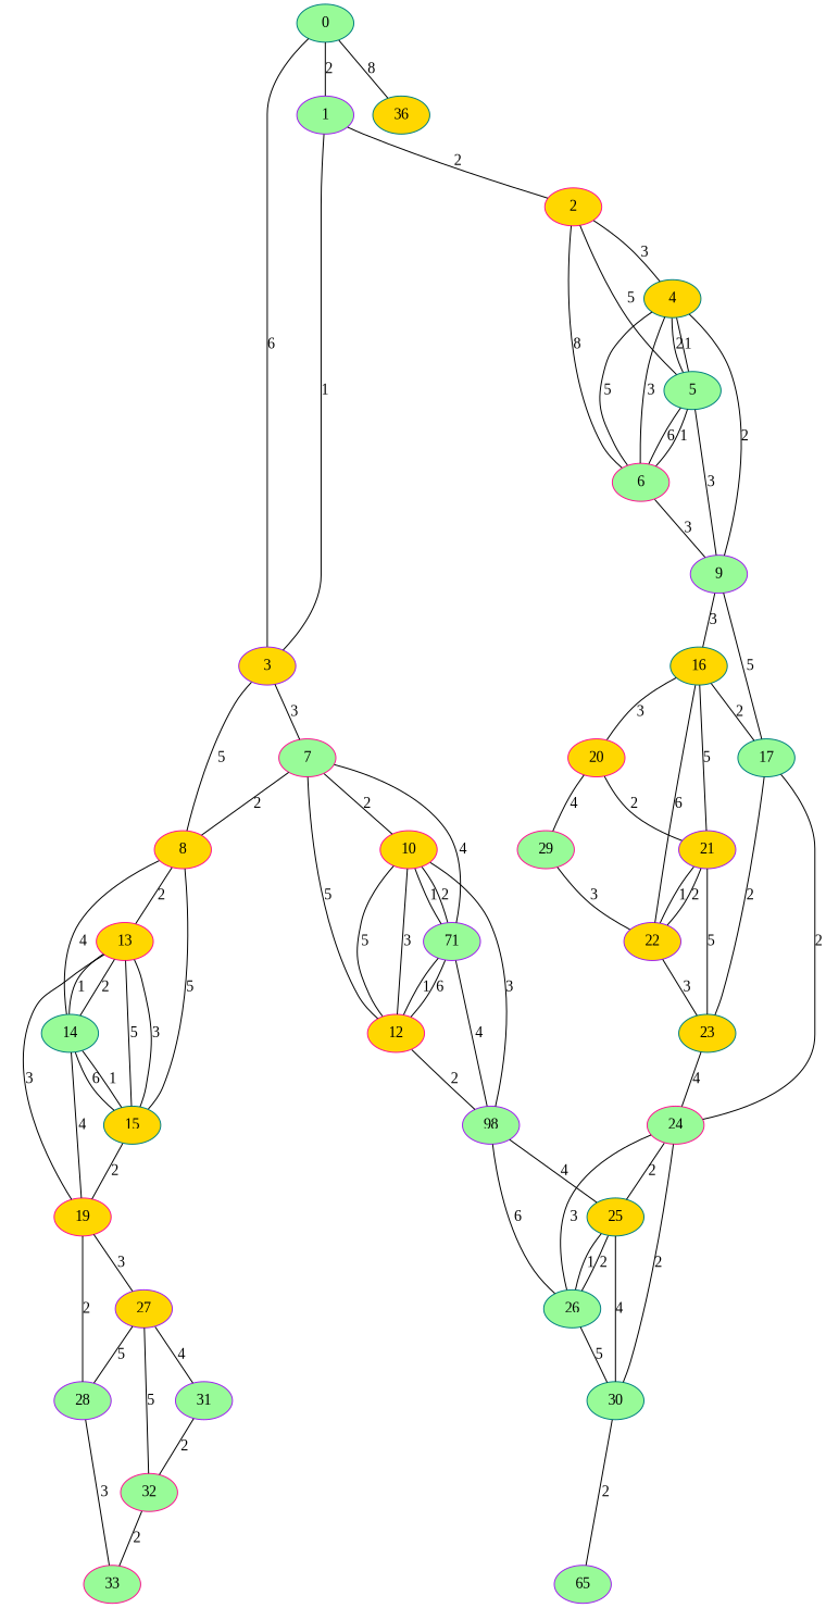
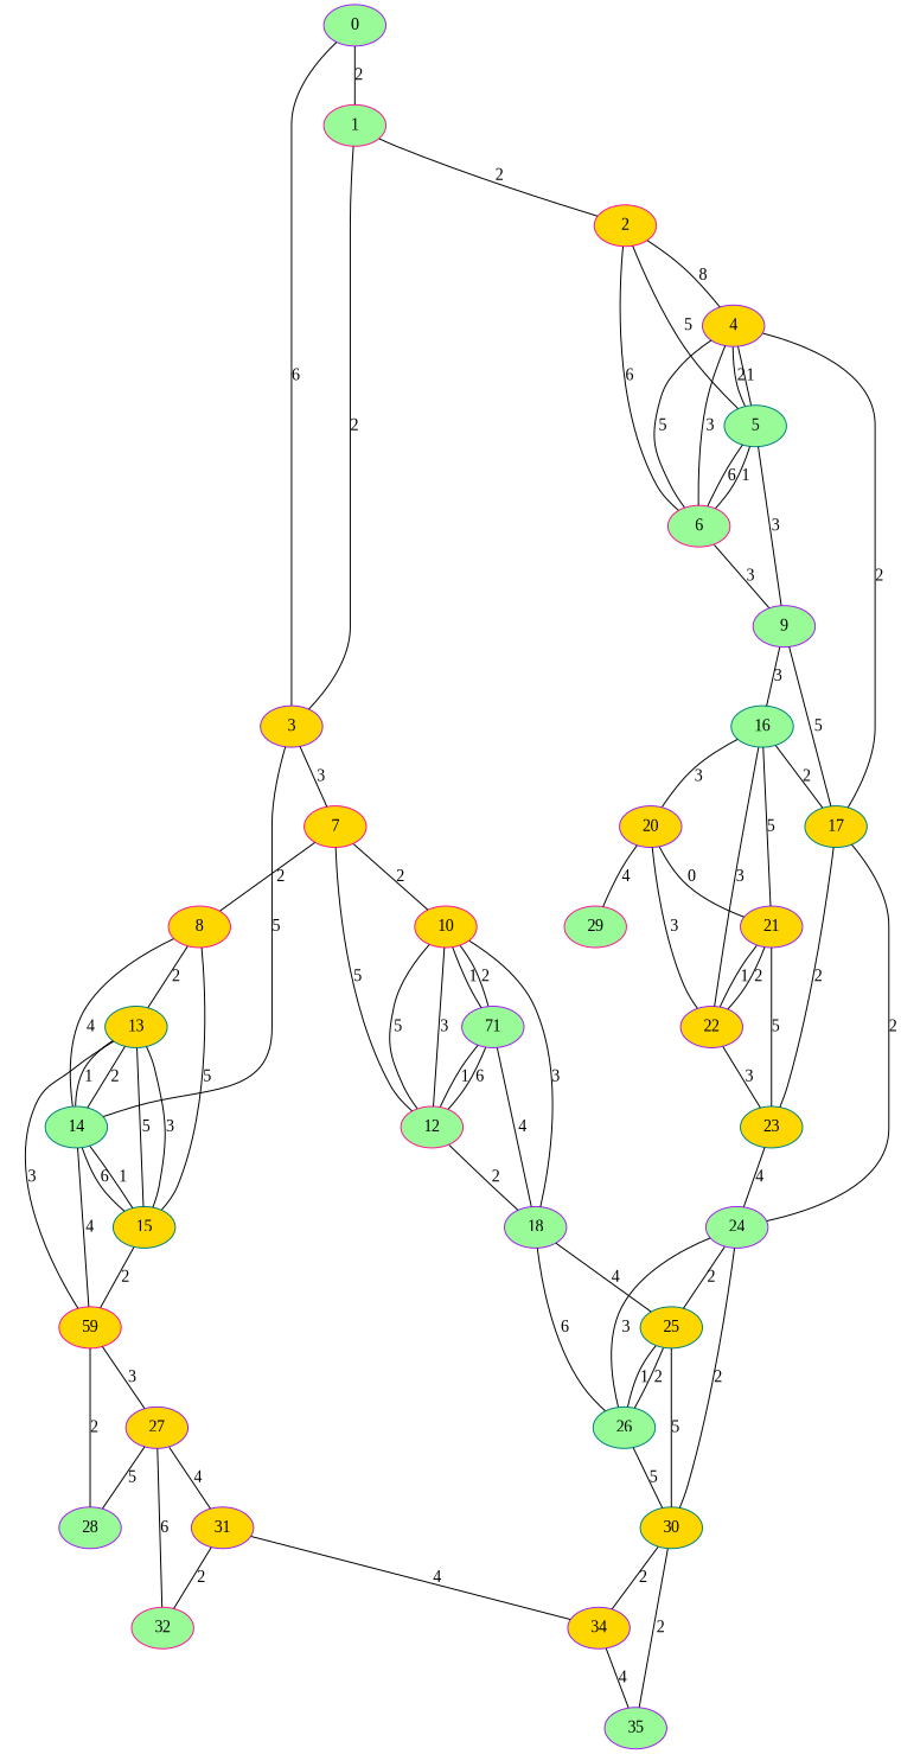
  graph {
    fontname="Liberation Serif"
    node [color=purple fillcolor=gold fontname="Liberation Serif" style=filled weight=1]
    edge [fontname="Liberation Serif"]
-   0 [color=teal fillcolor=palegreen]
-   1 [fillcolor=palegreen]
+   0 [fillcolor=palegreen]
+   1 [color=deeppink fillcolor=palegreen]
    3
-   36 [color=teal weight=4]
    2 [color=deeppink]
-   7 [color=deeppink fillcolor=palegreen]
+   7 [color=deeppink]
    8 [color=deeppink]
-   4 [color=teal]
+   4
    5 [color=teal fillcolor=palegreen]
    6 [color=deeppink fillcolor=palegreen]
    9 [fillcolor=palegreen]
    10 [color=deeppink]
    n13 [fillcolor=palegreen label=71]
-   12 [color=deeppink]
-   13 [color=deeppink]
+   12 [color=deeppink fillcolor=palegreen]
+   13 [color=teal]
    14 [color=teal fillcolor=palegreen]
    15 [color=teal]
-   16 [color=teal]
-   17 [color=teal fillcolor=palegreen]
-   18 [fillcolor=palegreen label=98]
-   19 [color=deeppink]
-   20 [color=deeppink]
+   16 [color=teal fillcolor=palegreen]
+   17 [color=teal]
+   18 [fillcolor=palegreen]
+   19 [color=deeppink label=59]
+   20
    21
    22
    23 [color=teal]
-   24 [color=deeppink fillcolor=palegreen]
+   24 [fillcolor=palegreen]
    25 [color=teal]
    26 [color=teal fillcolor=palegreen]
    27
    28 [fillcolor=palegreen]
    29 [color=deeppink fillcolor=palegreen]
-   30 [color=teal fillcolor=palegreen]
-   31 [fillcolor=palegreen]
+   30 [color=teal]
+   31
    32 [color=deeppink fillcolor=palegreen]
-   33 [color=deeppink fillcolor=palegreen]
-   35 [fillcolor=palegreen label=65]
+   34
+   35 [fillcolor=palegreen]
    0 -- 1 [label=2]
    0 -- 3 [label=6]
-   0 -- 36 [label=8]
-   1 -- 3 [label=1]
+   1 -- 3 [label=2]
    1 -- 2 [label=2]
    3 -- 7 [label=3]
-   3 -- 8 [label=5]
-   2 -- 4 [label=3]
+   3 -- 14 [label=5]
+   2 -- 4 [label=8]
    2 -- 5 [label=5]
-   2 -- 6 [label=8]
+   2 -- 6 [label=6]
    7 -- 8 [label=2]
    7 -- 10 [label=2]
-   7 -- n13 [label=4]
    7 -- 12 [label=5]
    8 -- 13 [label=2]
    8 -- 14 [label=4]
    8 -- 15 [label=5]
    4 -- 5 [label=1]
    4 -- 5 [label=2]
    4 -- 6 [label=5]
    4 -- 6 [label=3]
-   4 -- 9 [label=2]
+   4 -- 17 [label=2]
    5 -- 6 [label=6]
    5 -- 6 [label=1]
    5 -- 9 [label=3]
    6 -- 9 [label=3]
    9 -- 16 [label=3]
    9 -- 17 [label=5]
    10 -- n13 [label=1]
    10 -- n13 [label=2]
    10 -- 12 [label=5]
    10 -- 12 [label=3]
    10 -- 18 [label=3]
    n13 -- 12 [label=6]
    n13 -- 12 [label=1]
    n13 -- 18 [label=4]
    12 -- 18 [label=2]
    13 -- 14 [label=1]
    13 -- 14 [label=2]
    13 -- 15 [label=5]
    13 -- 15 [label=3]
    13 -- 19 [label=3]
    14 -- 15 [label=6]
    14 -- 15 [label=1]
    14 -- 19 [label=4]
    15 -- 19 [label=2]
    16 -- 17 [label=2]
    16 -- 20 [label=3]
    16 -- 21 [label=5]
-   16 -- 22 [label=6]
+   16 -- 22 [label=3]
    17 -- 23 [label=2]
    17 -- 24 [label=2]
    18 -- 25 [label=4]
    18 -- 26 [label=6]
    19 -- 27 [label=3]
    19 -- 28 [label=2]
-   20 -- 21 [label=2]
-   29 -- 22 [label=3]
+   20 -- 21 [label=0]
+   20 -- 22 [label=3]
    20 -- 29 [label=4]
    21 -- 22 [label=1]
    21 -- 22 [label=2]
    21 -- 23 [label=5]
    22 -- 23 [label=3]
    23 -- 24 [label=4]
    24 -- 25 [label=2]
    24 -- 26 [label=3]
    24 -- 30 [label=2]
    25 -- 26 [label=1]
    25 -- 26 [label=2]
-   25 -- 30 [label=4]
+   25 -- 30 [label=5]
    26 -- 30 [label=5]
    27 -- 28 [label=5]
    27 -- 31 [label=4]
-   27 -- 32 [label=5]
-   28 -- 33 [label=3]
+   27 -- 32 [label=6]
+   30 -- 34 [label=2]
    30 -- 35 [label=2]
    31 -- 32 [label=2]
-   32 -- 33 [label=2]
+   31 -- 34 [label=4]
+   34 -- 35 [label=4]
  }
